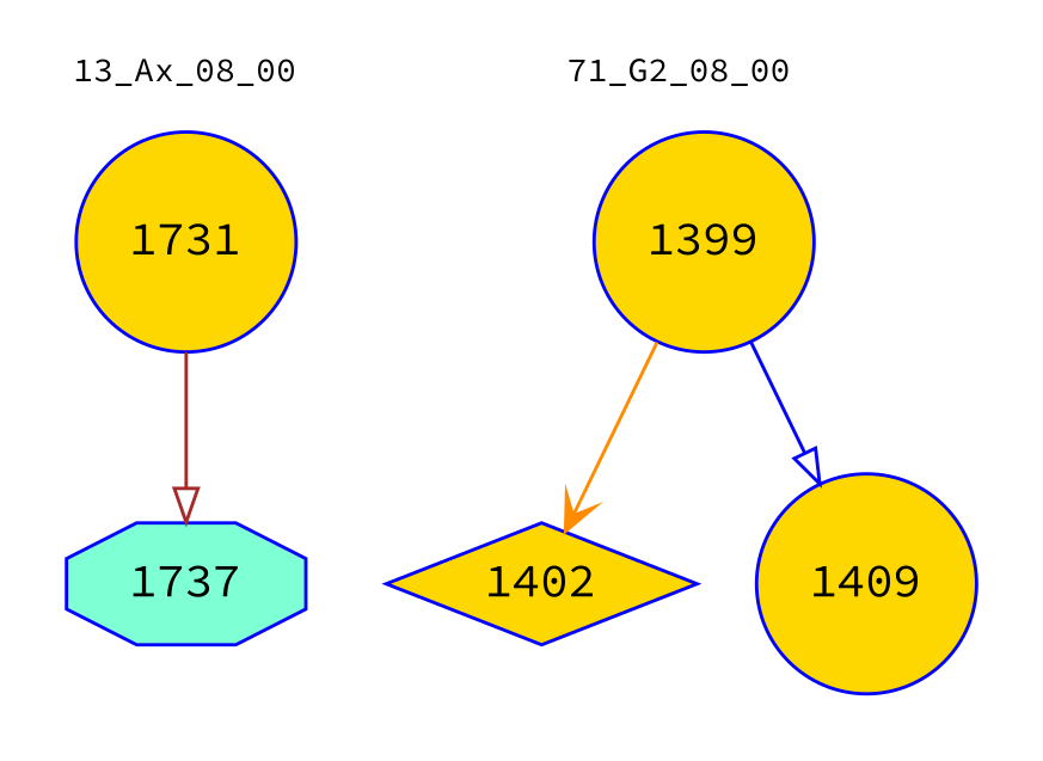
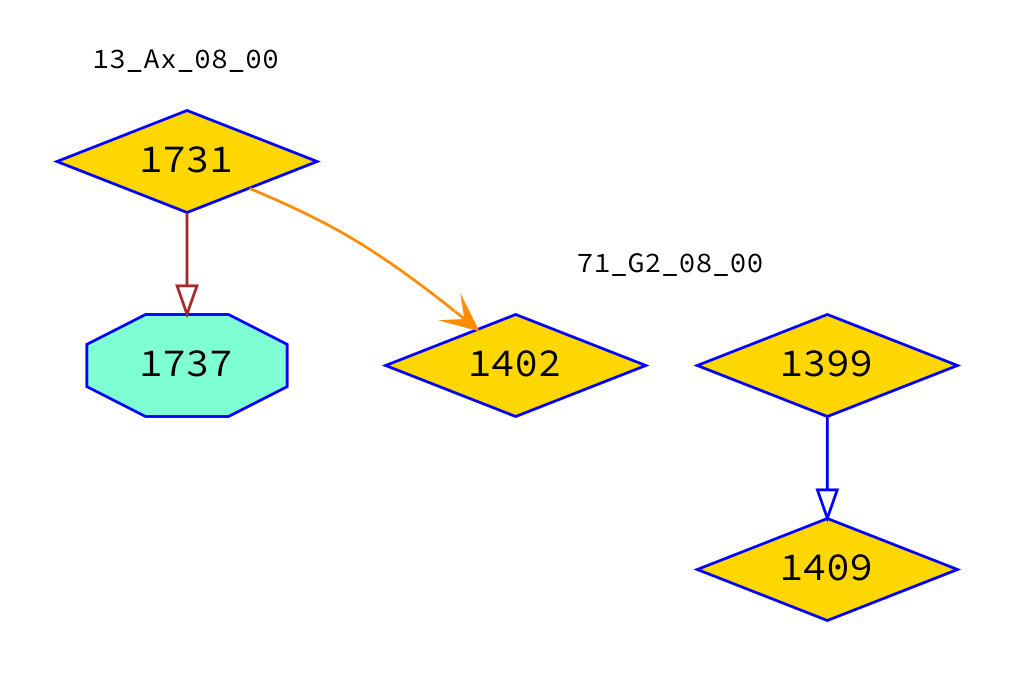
  digraph {
    fontname="Source Code Pro"
    node [color=blue fillcolor=gold fontname="Source Code Pro" shape=circle style=filled]
    edge [arrowhead=onormal fontname="Source Code Pro"]
-   n1 [label=1731]
+   n1 [label=1731 shape=diamond]
    n2 [fillcolor=aquamarine label=1737 shape=octagon]
-   n3 [label=1399]
+   n3 [label=1399 shape=diamond]
    n4 [label=1402 shape=diamond]
-   n5 [label=1409]
+   n5 [label=1409 shape=diamond]
    subgraph cluster_1 {
      color=white
      fontsize=10
      label="13_Ax_08_00"
      n1
      n2
    }
    subgraph cluster_2 {
      color=white
      fontsize=10
      label="71_G2_08_00"
      n3
      n4
      n5
    }
    n1 -> n2 [color=brown]
-   n3 -> n4 [arrowhead=vee color=darkorange]
+   n1 -> n4 [arrowhead=vee color=darkorange]
    n3 -> n5 [color=blue]
  }
